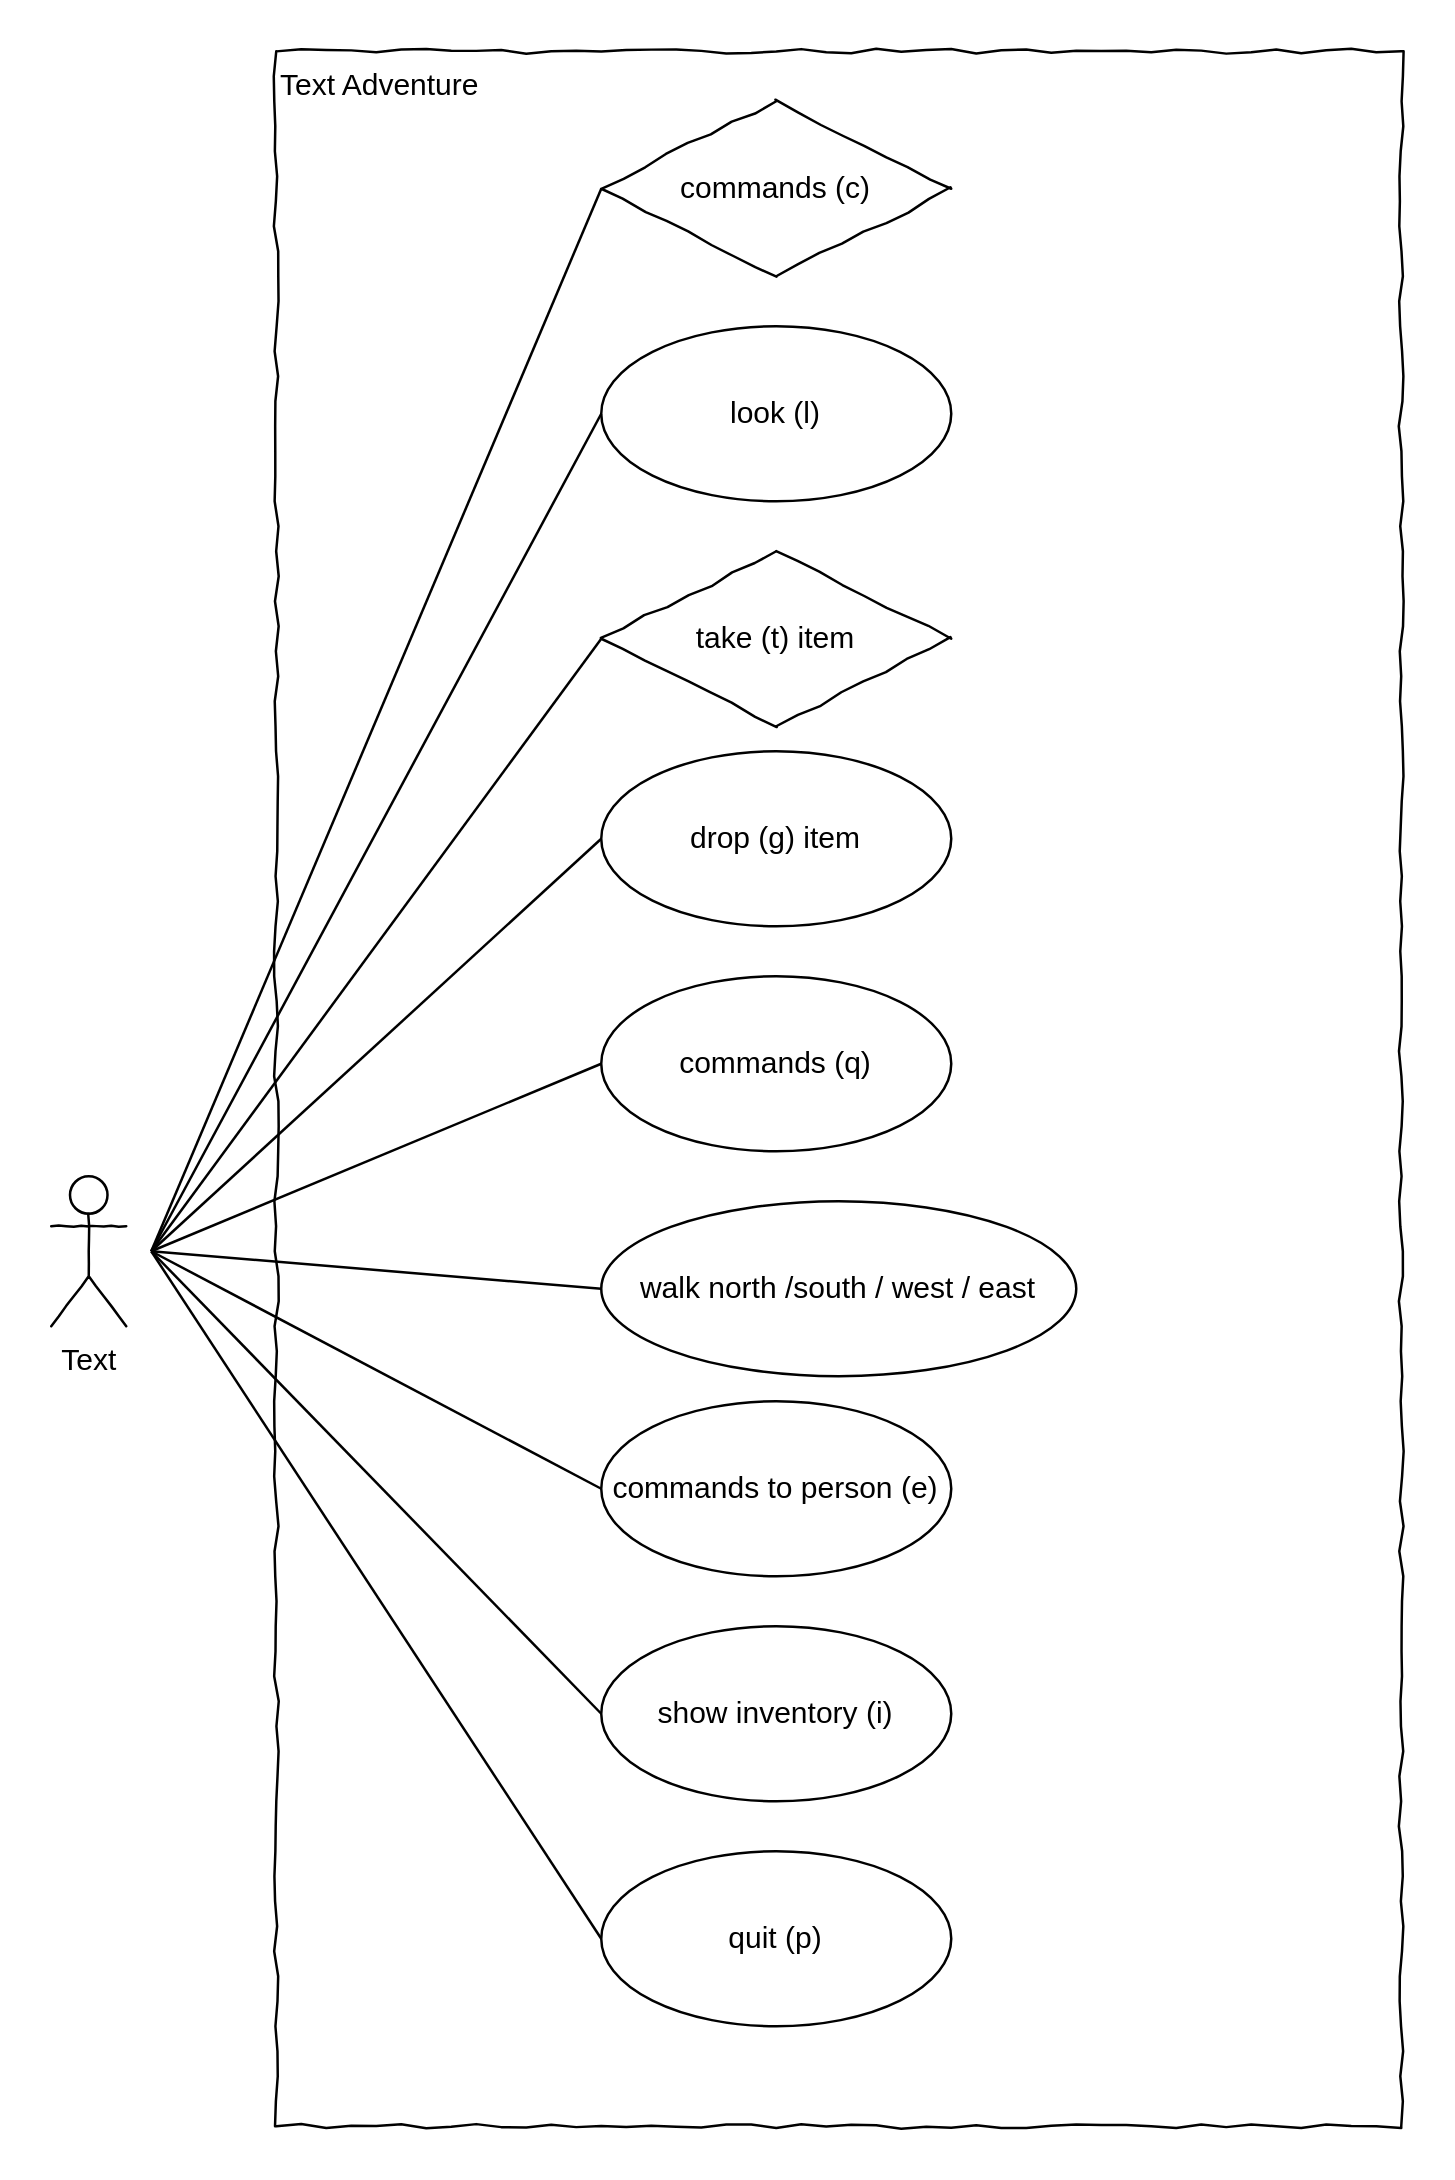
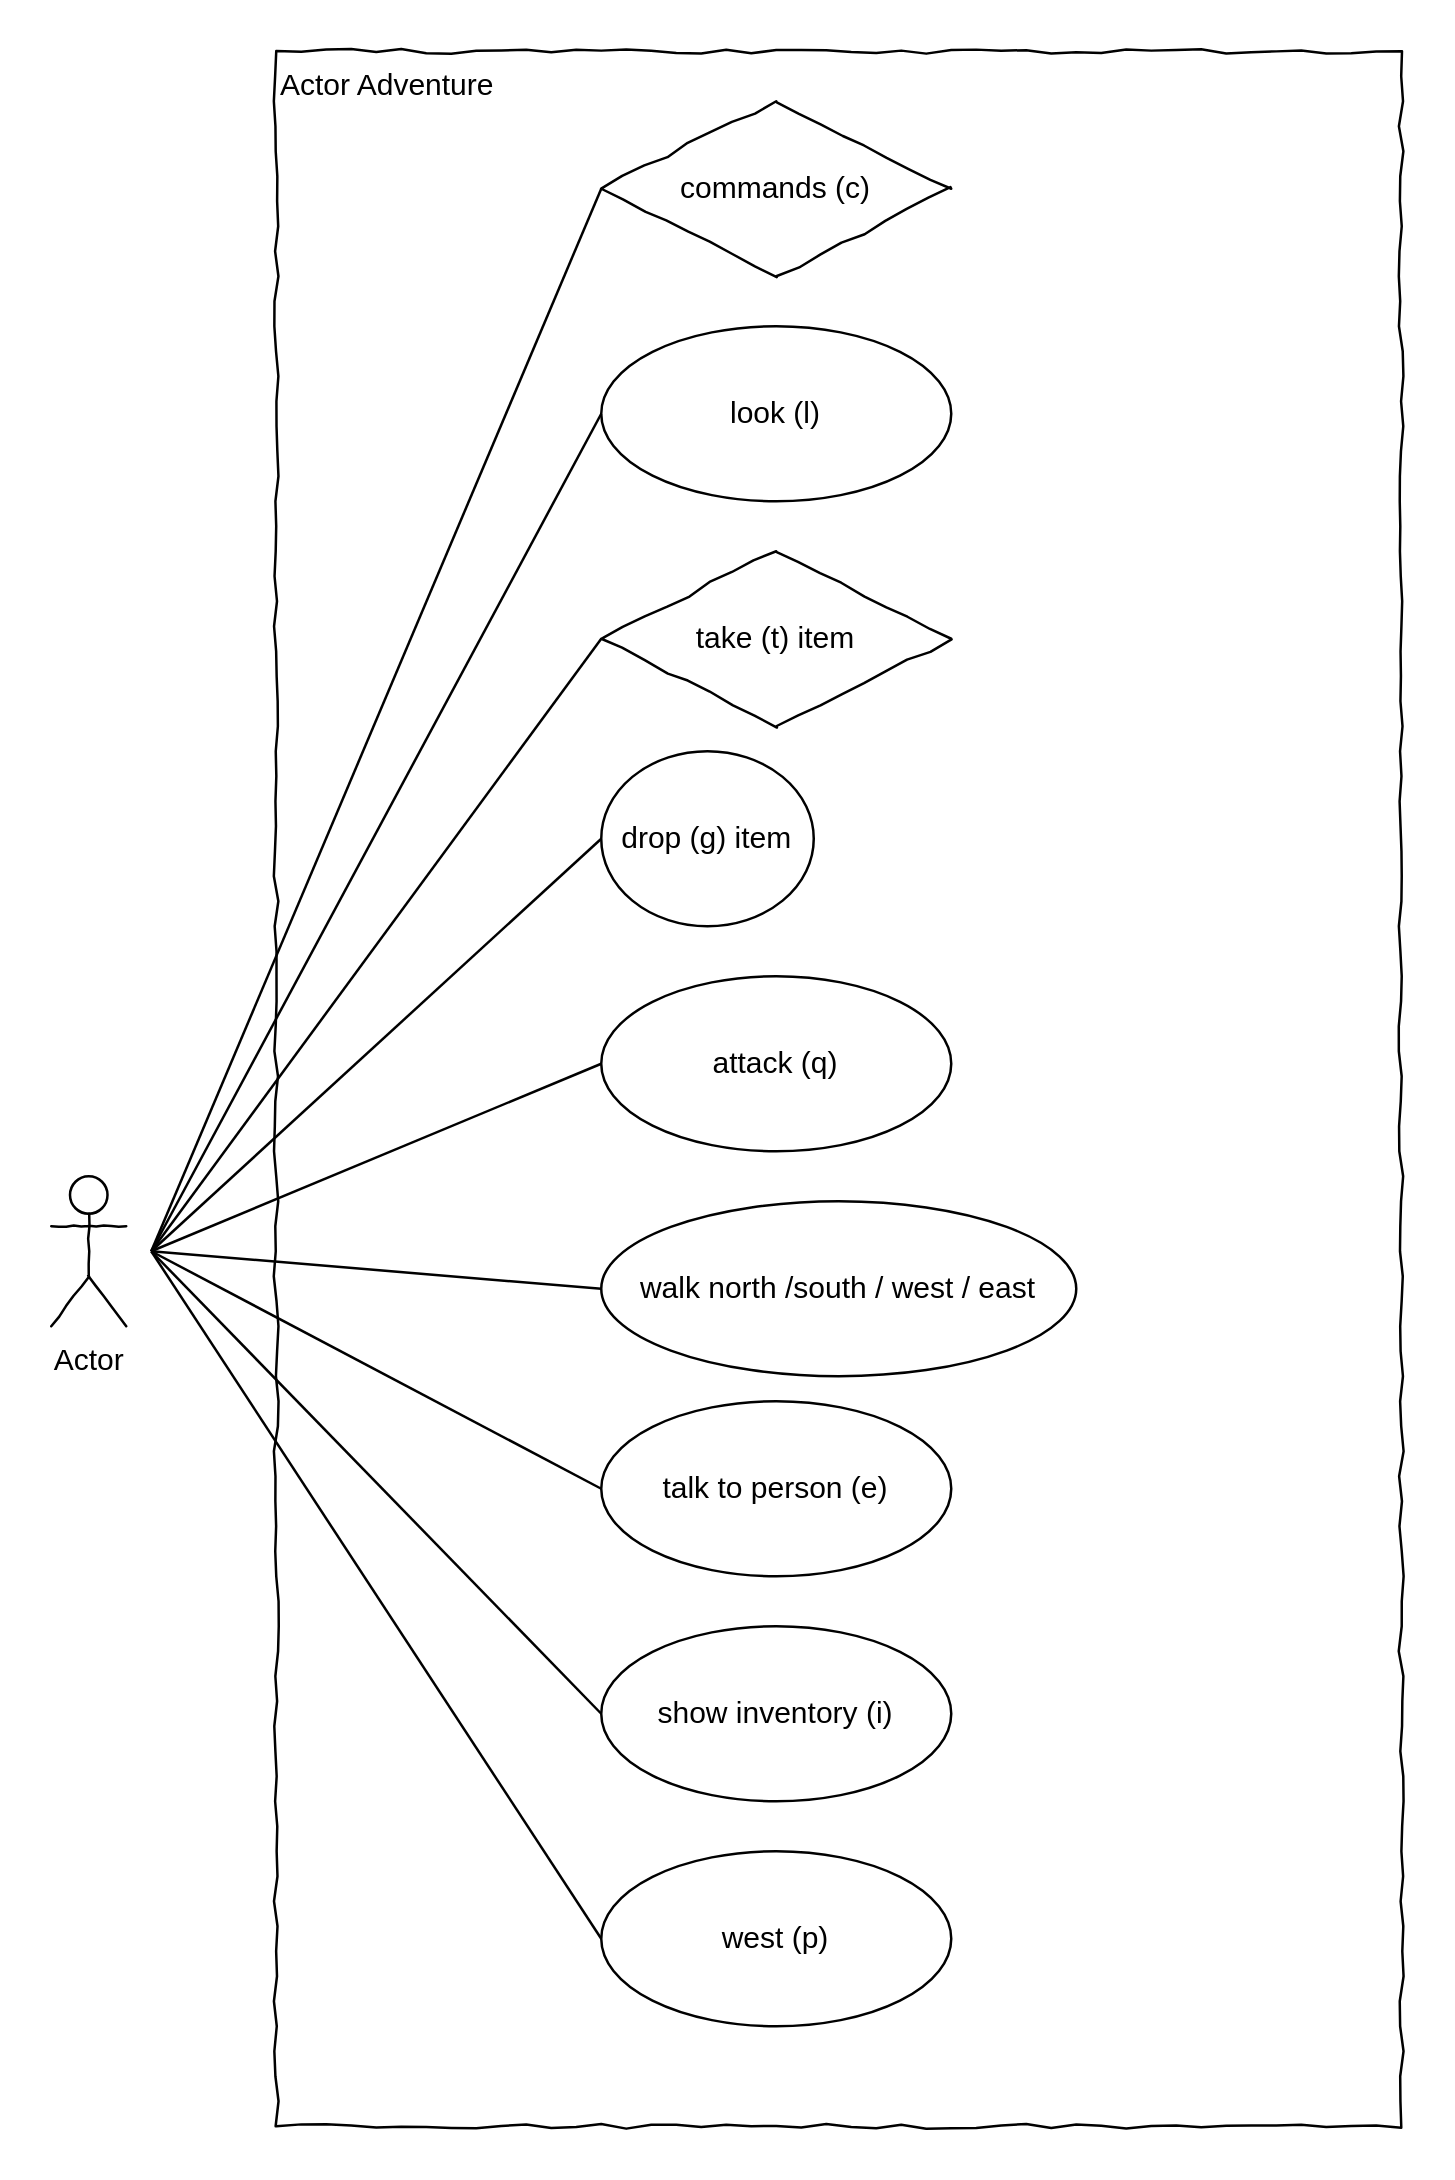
  <mxCell id="0" />
  <mxCell id="1" parent="0" />
- <mxCell id="2" value="&lt;div style=&quot;text-align: left&quot;&gt;&lt;span&gt;Text Adventure&lt;/span&gt;&lt;/div&gt;" style="rounded=0;whiteSpace=wrap;html=1;shadow=0;glass=0;comic=1;strokeColor=#000000;labelPosition=center;verticalLabelPosition=middle;align=left;verticalAlign=top;absoluteArcSize=1;arcSize=50;" parent="1" vertex="1"><mxGeometry x="110" y="20" width="450" height="830" as="geometry" /></mxCell>
- <mxCell id="3" value="Text" style="shape=umlActor;verticalLabelPosition=bottom;labelBackgroundColor=#ffffff;verticalAlign=top;html=1;rounded=1;shadow=0;comic=1;strokeWidth=1;comic=1" parent="1" vertex="1"><mxGeometry x="20" y="470" width="30" height="60" as="geometry" /></mxCell>
+ <mxCell id="2" value="&lt;div style=&quot;text-align: left&quot;&gt;&lt;span&gt;Actor Adventure&lt;/span&gt;&lt;/div&gt;" style="rounded=0;whiteSpace=wrap;html=1;shadow=0;glass=0;comic=1;strokeColor=#000000;labelPosition=center;verticalLabelPosition=middle;align=left;verticalAlign=top;absoluteArcSize=1;arcSize=50;" parent="1" vertex="1"><mxGeometry x="110" y="20" width="450" height="830" as="geometry" /></mxCell>
+ <mxCell id="3" value="Actor" style="shape=umlActor;verticalLabelPosition=bottom;labelBackgroundColor=#ffffff;verticalAlign=top;html=1;rounded=1;shadow=0;comic=1;strokeWidth=1;comic=1" parent="1" vertex="1"><mxGeometry x="20" y="470" width="30" height="60" as="geometry" /></mxCell>
  <mxCell id="4" value="commands (c)" style="rhombus;whiteSpace=wrap;html=1;shadow=0;strokeWidth=1;comic=1;" parent="1" vertex="1"><mxGeometry x="240" y="40" width="140" height="70" as="geometry" /></mxCell>
  <mxCell id="5" value="look (l)&lt;span style=&quot;color: rgba(0 , 0 , 0 , 0) ; font-family: monospace ; font-size: 0px&quot;&gt;CmxGraphModel%3E%3Croot%3E%3CmxCell%20id%3D%220%22%2F%3E%3CmxCell%20id%3D%221%22%20parent%3D%220%22%2F%3E%3CmxCell%20id%3D%222%22%20value%3D%22commands%20(c)%22%20style%3D%22ellipse%3BwhiteSpace%3Dwrap%3Bhtml%3D1%3Brounded%3D1%3Bshadow%3D0%3BstrokeWidth%3D1%3Bcomic%3D1%3B%22%20vertex%3D%221%22%20parent%3D%221%22%3E%3CmxGeometry%20x%3D%22270%22%20y%3D%22160%22%20width%3D%22140%22%20height%3D%2270%22%20as%3D%22geometry%22%2F%3E%3C%2FmxCell%3E%3C%2Froot%3E%3C%2FmxGraphModel%3&lt;/span&gt;" style="ellipse;whiteSpace=wrap;html=1;rounded=1;shadow=0;strokeWidth=1;comic=1;" parent="1" vertex="1"><mxGeometry x="240" y="130" width="140" height="70" as="geometry" /></mxCell>
  <mxCell id="6" value="show inventory (i)" style="ellipse;whiteSpace=wrap;html=1;rounded=1;shadow=0;strokeWidth=1;comic=1;" parent="1" vertex="1"><mxGeometry x="240" y="650" width="140" height="70" as="geometry" /></mxCell>
  <mxCell id="7" value="take (t) item" style="rhombus;whiteSpace=wrap;html=1;shadow=0;strokeWidth=1;comic=1;" parent="1" vertex="1"><mxGeometry x="240" y="220" width="140" height="70" as="geometry" /></mxCell>
- <mxCell id="8" value="drop (g) item" style="ellipse;whiteSpace=wrap;html=1;rounded=1;shadow=0;strokeWidth=1;comic=1;" parent="1" vertex="1"><mxGeometry x="240" y="300" width="140" height="70" as="geometry" /></mxCell>
- <mxCell id="9" value="commands (q)" style="ellipse;whiteSpace=wrap;html=1;rounded=1;shadow=0;strokeWidth=1;comic=1;" parent="1" vertex="1"><mxGeometry x="240" y="390" width="140" height="70" as="geometry" /></mxCell>
+ <mxCell id="8" value="drop (g) item" style="ellipse;whiteSpace=wrap;html=1;rounded=1;shadow=0;strokeWidth=1;comic=1;" parent="1" vertex="1"><mxGeometry x="240" y="300" width="85" height="70" as="geometry" /></mxCell>
+ <mxCell id="9" value="attack (q)" style="ellipse;whiteSpace=wrap;html=1;rounded=1;shadow=0;strokeWidth=1;comic=1;" parent="1" vertex="1"><mxGeometry x="240" y="390" width="140" height="70" as="geometry" /></mxCell>
  <mxCell id="10" value="walk north /south / west / east" style="ellipse;whiteSpace=wrap;html=1;rounded=1;shadow=0;strokeWidth=1;comic=1;" parent="1" vertex="1"><mxGeometry x="240" y="480" width="190" height="70" as="geometry" /></mxCell>
- <mxCell id="11" value="commands to person (e)" style="ellipse;whiteSpace=wrap;html=1;rounded=1;shadow=0;strokeWidth=1;comic=1;" parent="1" vertex="1"><mxGeometry x="240" y="560" width="140" height="70" as="geometry" /></mxCell>
- <mxCell id="12" value="quit (p)" style="ellipse;whiteSpace=wrap;html=1;rounded=1;shadow=0;strokeWidth=1;comic=1;" parent="1" vertex="1"><mxGeometry x="240" y="740" width="140" height="70" as="geometry" /></mxCell>
+ <mxCell id="11" value="talk to person (e)" style="ellipse;whiteSpace=wrap;html=1;rounded=1;shadow=0;strokeWidth=1;comic=1;" parent="1" vertex="1"><mxGeometry x="240" y="560" width="140" height="70" as="geometry" /></mxCell>
+ <mxCell id="12" value="west (p)" style="ellipse;whiteSpace=wrap;html=1;rounded=1;shadow=0;strokeWidth=1;comic=1;" parent="1" vertex="1"><mxGeometry x="240" y="740" width="140" height="70" as="geometry" /></mxCell>
  <mxCell id="13" value="" style="endArrow=none;html=1;entryX=0;entryY=0.5;entryDx=0;entryDy=0;" parent="1" target="4" edge="1"><mxGeometry width="50" height="50" relative="1" as="geometry"><mxPoint x="60" y="500" as="sourcePoint" /><mxPoint x="510" y="380" as="targetPoint" /></mxGeometry></mxCell>
  <mxCell id="14" value="" style="endArrow=none;html=1;entryX=0;entryY=0.5;entryDx=0;entryDy=0;" parent="1" target="7" edge="1"><mxGeometry width="50" height="50" relative="1" as="geometry"><mxPoint x="60" y="500" as="sourcePoint" /><mxPoint x="160" y="85" as="targetPoint" /></mxGeometry></mxCell>
  <mxCell id="15" value="" style="endArrow=none;html=1;entryX=0;entryY=0.5;entryDx=0;entryDy=0;" parent="1" target="5" edge="1"><mxGeometry width="50" height="50" relative="1" as="geometry"><mxPoint x="60" y="500" as="sourcePoint" /><mxPoint x="170" y="95" as="targetPoint" /></mxGeometry></mxCell>
  <mxCell id="16" value="" style="endArrow=none;html=1;entryX=0;entryY=0.5;entryDx=0;entryDy=0;" parent="1" target="8" edge="1"><mxGeometry width="50" height="50" relative="1" as="geometry"><mxPoint x="60" y="500" as="sourcePoint" /><mxPoint x="180" y="105" as="targetPoint" /></mxGeometry></mxCell>
  <mxCell id="17" value="" style="endArrow=none;html=1;entryX=0;entryY=0.5;entryDx=0;entryDy=0;" parent="1" target="9" edge="1"><mxGeometry width="50" height="50" relative="1" as="geometry"><mxPoint x="60" y="500" as="sourcePoint" /><mxPoint x="190" y="115" as="targetPoint" /></mxGeometry></mxCell>
  <mxCell id="18" value="" style="endArrow=none;html=1;entryX=0;entryY=0.5;entryDx=0;entryDy=0;" parent="1" target="10" edge="1"><mxGeometry width="50" height="50" relative="1" as="geometry"><mxPoint x="60" y="500" as="sourcePoint" /><mxPoint x="210" y="135" as="targetPoint" /></mxGeometry></mxCell>
  <mxCell id="19" value="" style="endArrow=none;html=1;exitX=0;exitY=0.5;exitDx=0;exitDy=0;" parent="1" source="11" edge="1"><mxGeometry width="50" height="50" relative="1" as="geometry"><mxPoint x="130" y="570" as="sourcePoint" /><mxPoint x="60" y="500" as="targetPoint" /></mxGeometry></mxCell>
  <mxCell id="20" value="" style="endArrow=none;html=1;exitX=0;exitY=0.5;exitDx=0;exitDy=0;" parent="1" source="6" edge="1"><mxGeometry width="50" height="50" relative="1" as="geometry"><mxPoint x="140" y="580" as="sourcePoint" /><mxPoint x="60" y="500" as="targetPoint" /></mxGeometry></mxCell>
  <mxCell id="21" value="" style="endArrow=none;html=1;entryX=0;entryY=0.5;entryDx=0;entryDy=0;" parent="1" target="12" edge="1"><mxGeometry width="50" height="50" relative="1" as="geometry"><mxPoint x="60" y="500" as="sourcePoint" /><mxPoint x="240" y="165" as="targetPoint" /></mxGeometry></mxCell>
